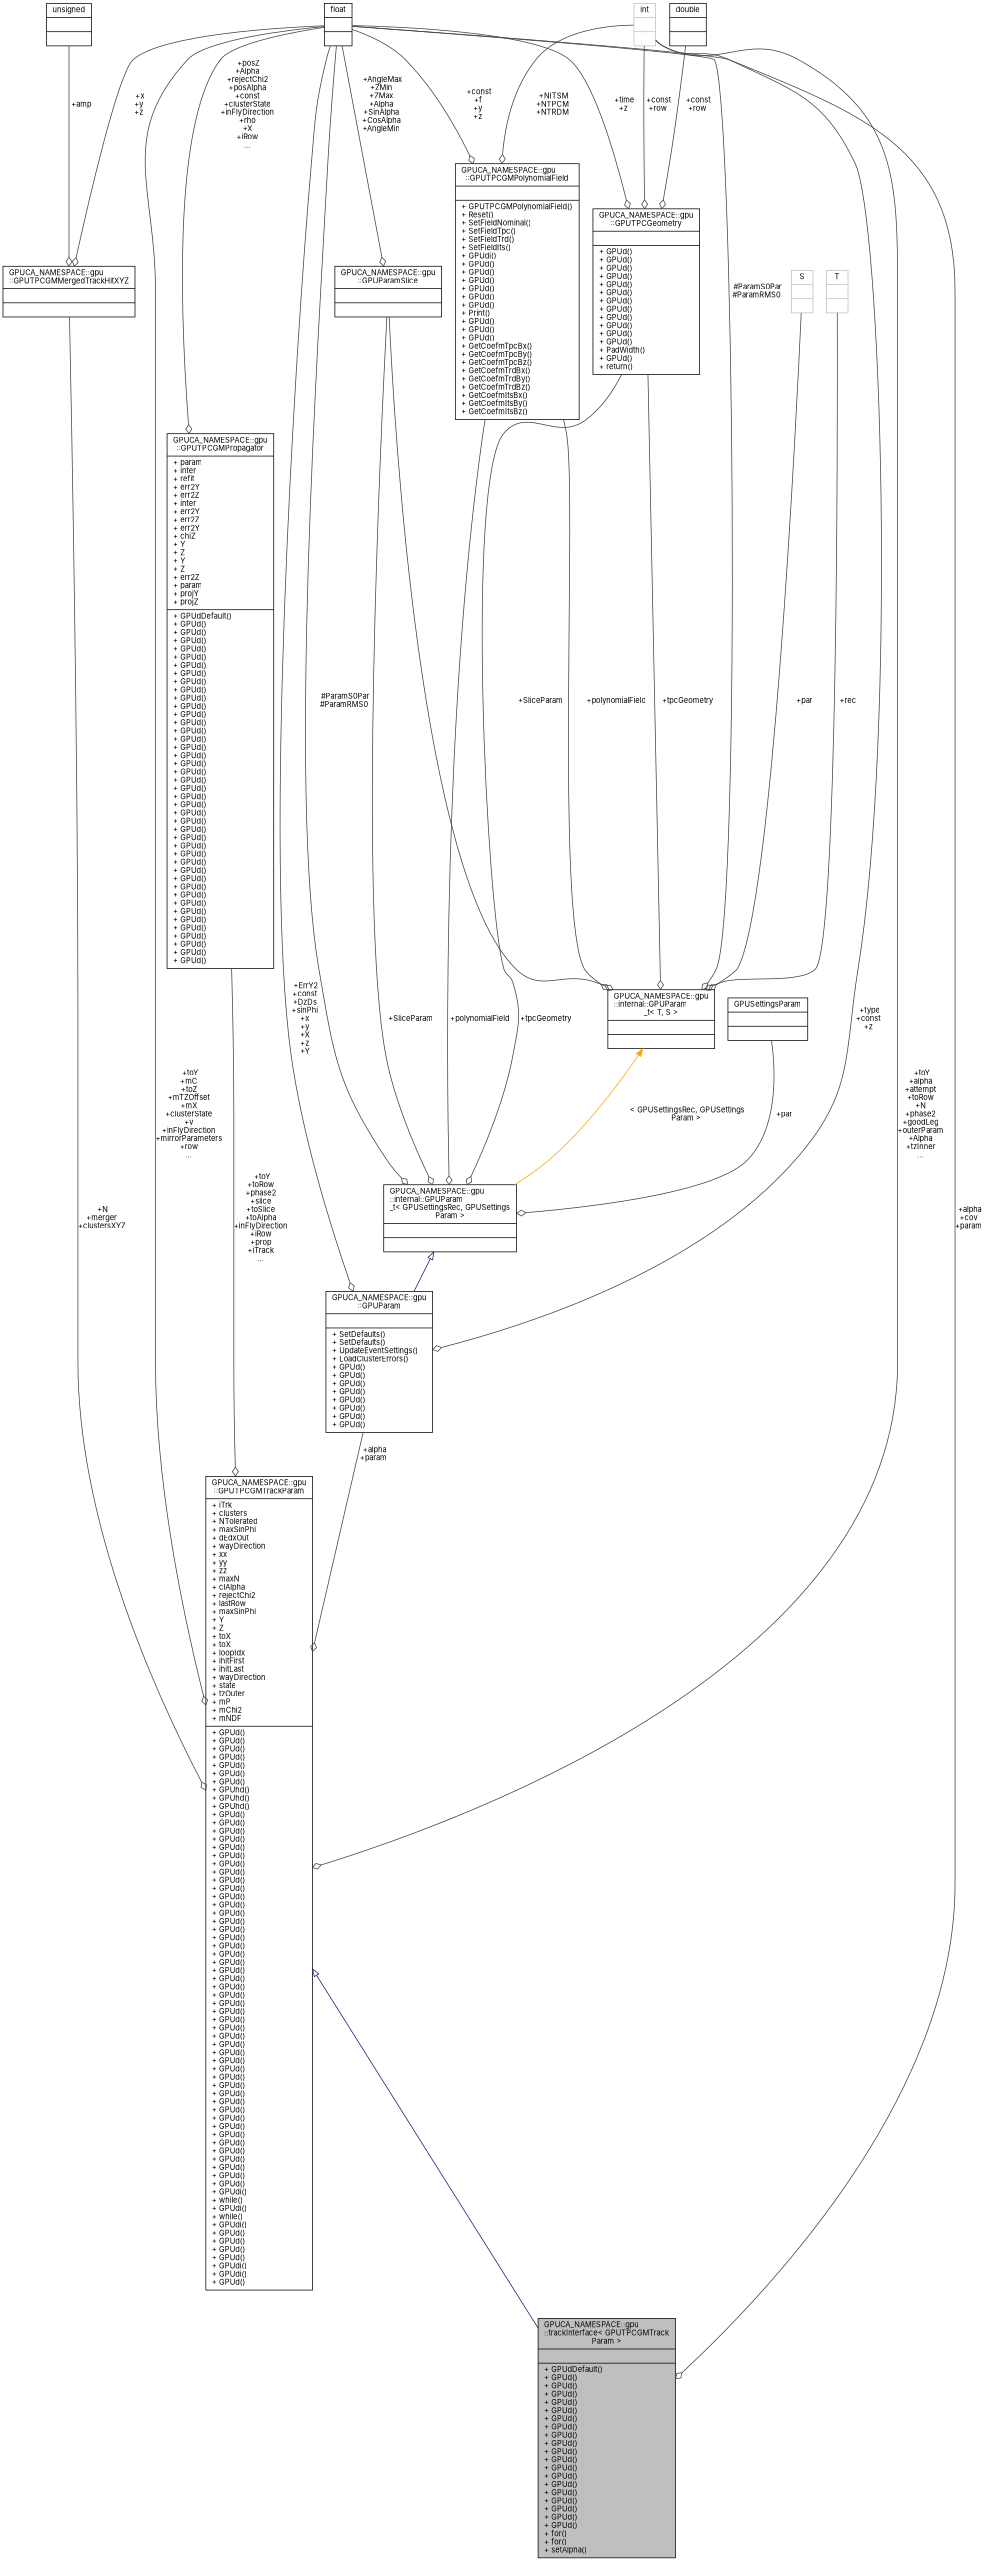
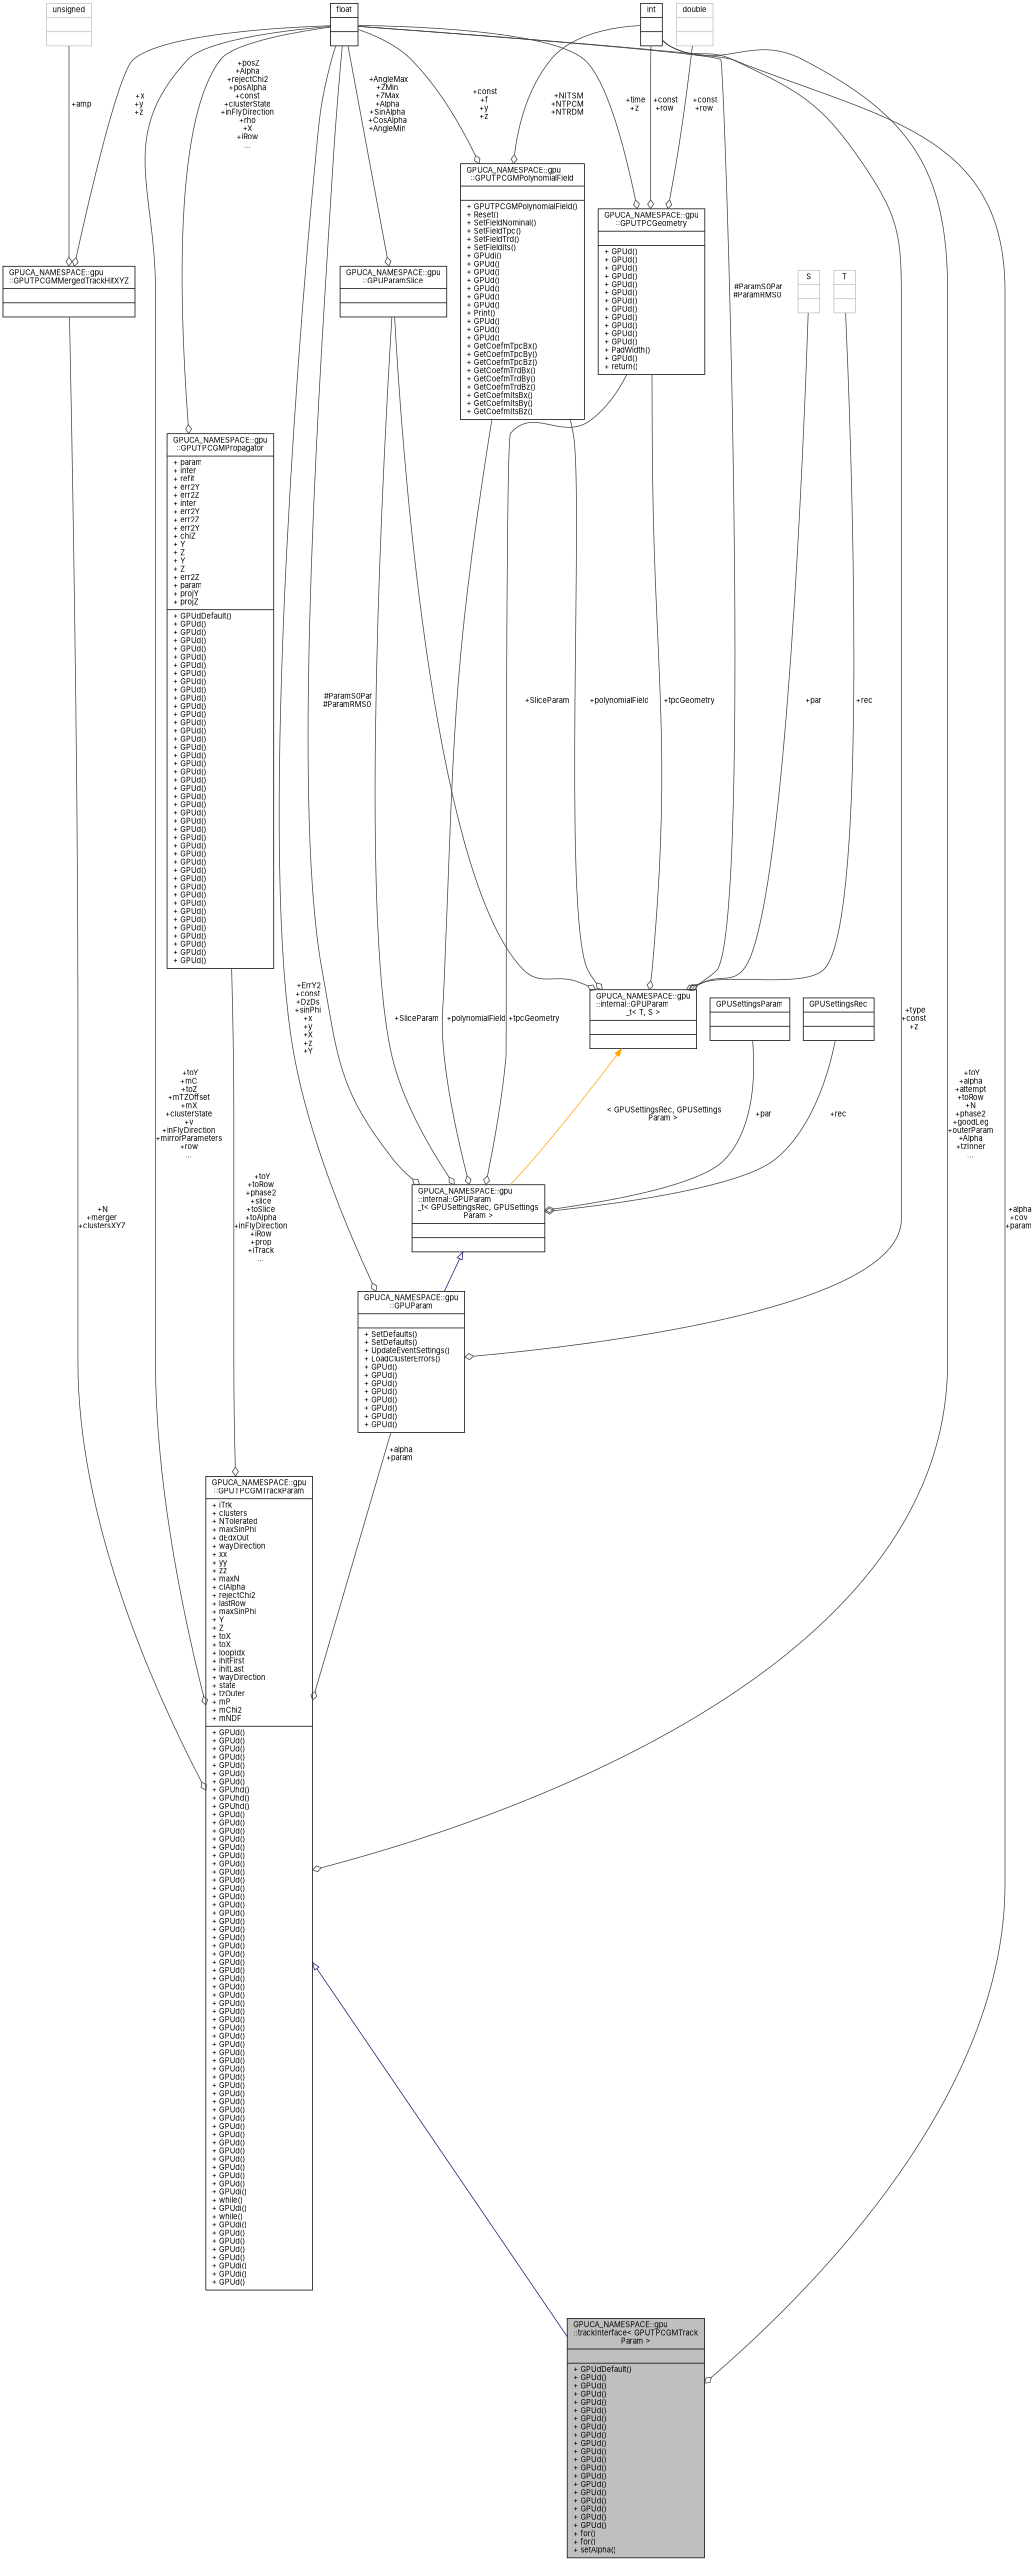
  digraph {
    fontname=Inter
    node [color=black fontname=Inter fontsize=10 shape=record]
    edge [color=grey25 fontname=Inter fontsize=10 labelfontname=Helvetica labelfontsize=10 style=solid arrowhead=odiamond]
    n1 [fillcolor=grey75 fontcolor=black height=0.2 label="{GPUCA_NAMESPACE::gpu\l::trackInterface\< GPUTPCGMTrack\lParam \>\n||+ GPUdDefault()\l+ GPUd()\l+ GPUd()\l+ GPUd()\l+ GPUd()\l+ GPUd()\l+ GPUd()\l+ GPUd()\l+ GPUd()\l+ GPUd()\l+ GPUd()\l+ GPUd()\l+ GPUd()\l+ GPUd()\l+ GPUd()\l+ GPUd()\l+ GPUd()\l+ GPUd()\l+ GPUd()\l+ GPUd()\l+ for()\l+ for()\l+ setAlpha()\l}" style=filled width=0.4]
    n2 [height=0.2 label="{GPUCA_NAMESPACE::gpu\l::GPUTPCGMTrackParam\n|+ iTrk\l+ clusters\l+ NTolerated\l+ maxSinPhi\l+ dEdxOut\l+ wayDirection\l+ xx\l+ yy\l+ zz\l+ maxN\l+ clAlpha\l+ rejectChi2\l+ lastRow\l+ maxSinPhi\l+ Y\l+ Z\l+ toX\l+ toX\l+ loopIdx\l+ ihitFirst\l+ ihitLast\l+ wayDirection\l+ state\l+ tzOuter\l+ mP\l+ mChi2\l+ mNDF\l|+ GPUd()\l+ GPUd()\l+ GPUd()\l+ GPUd()\l+ GPUd()\l+ GPUd()\l+ GPUd()\l+ GPUhd()\l+ GPUhd()\l+ GPUhd()\l+ GPUd()\l+ GPUd()\l+ GPUd()\l+ GPUd()\l+ GPUd()\l+ GPUd()\l+ GPUd()\l+ GPUd()\l+ GPUd()\l+ GPUd()\l+ GPUd()\l+ GPUd()\l+ GPUd()\l+ GPUd()\l+ GPUd()\l+ GPUd()\l+ GPUd()\l+ GPUd()\l+ GPUd()\l+ GPUd()\l+ GPUd()\l+ GPUd()\l+ GPUd()\l+ GPUd()\l+ GPUd()\l+ GPUd()\l+ GPUd()\l+ GPUd()\l+ GPUd()\l+ GPUd()\l+ GPUd()\l+ GPUd()\l+ GPUd()\l+ GPUd()\l+ GPUd()\l+ GPUd()\l+ GPUd()\l+ GPUd()\l+ GPUd()\l+ GPUd()\l+ GPUd()\l+ GPUd()\l+ GPUd()\l+ GPUd()\l+ GPUd()\l+ GPUd()\l+ GPUdi()\l+ while()\l+ GPUdi()\l+ while()\l+ GPUdi()\l+ GPUd()\l+ GPUd()\l+ GPUd()\l+ GPUd()\l+ GPUdi()\l+ GPUdi()\l+ GPUd()\l}" width=0.4]
    n3 [height=0.2 label="{GPUCA_NAMESPACE::gpu\l::GPUTPCGMMergedTrackHitXYZ\n||}" width=0.4]
    n4 [height=0.2 label="{float\n||}" width=0.4]
    n5 [height=0.2 label="{GPUCA_NAMESPACE::gpu\l::GPUTPCGMPropagator\n|+ param\l+ inter\l+ refit\l+ err2Y\l+ err2Z\l+ inter\l+ err2Y\l+ err2Z\l+ err2Y\l+ chiZ\l+ Y\l+ Z\l+ Y\l+ Z\l+ err2Z\l+ param\l+ projY\l+ projZ\l|+ GPUdDefault()\l+ GPUd()\l+ GPUd()\l+ GPUd()\l+ GPUd()\l+ GPUd()\l+ GPUd()\l+ GPUd()\l+ GPUd()\l+ GPUd()\l+ GPUd()\l+ GPUd()\l+ GPUd()\l+ GPUd()\l+ GPUd()\l+ GPUd()\l+ GPUd()\l+ GPUd()\l+ GPUd()\l+ GPUd()\l+ GPUd()\l+ GPUd()\l+ GPUd()\l+ GPUd()\l+ GPUd()\l+ GPUd()\l+ GPUd()\l+ GPUd()\l+ GPUd()\l+ GPUd()\l+ GPUd()\l+ GPUd()\l+ GPUd()\l+ GPUd()\l+ GPUd()\l+ GPUd()\l+ GPUd()\l+ GPUd()\l+ GPUd()\l+ GPUd()\l+ GPUd()\l+ GPUd()\l+ GPUd()\l}" width=0.4]
    n6 [height=0.2 label="{GPUCA_NAMESPACE::gpu\l::GPUParam\n||+ SetDefaults()\l+ SetDefaults()\l+ UpdateEventSettings()\l+ LoadClusterErrors()\l+ GPUd()\l+ GPUd()\l+ GPUd()\l+ GPUd()\l+ GPUd()\l+ GPUd()\l+ GPUd()\l+ GPUd()\l}" width=0.4]
    n7 [height=0.2 label="{GPUCA_NAMESPACE::gpu\l::internal::GPUParam\l_t\< GPUSettingsRec, GPUSettings\lParam \>\n||}" width=0.4]
    n8 [height=0.2 label="{GPUCA_NAMESPACE::gpu\l::GPUParamSlice\n||}" width=0.4]
    n9 [height=0.2 label="{GPUCA_NAMESPACE::gpu\l::GPUTPCGMPolynomialField\n||+ GPUTPCGMPolynomialField()\l+ Reset()\l+ SetFieldNominal()\l+ SetFieldTpc()\l+ SetFieldTrd()\l+ SetFieldIts()\l+ GPUdi()\l+ GPUd()\l+ GPUd()\l+ GPUd()\l+ GPUd()\l+ GPUd()\l+ GPUd()\l+ Print()\l+ GPUd()\l+ GPUd()\l+ GPUd()\l+ GetCoefmTpcBx()\l+ GetCoefmTpcBy()\l+ GetCoefmTpcBz()\l+ GetCoefmTrdBx()\l+ GetCoefmTrdBy()\l+ GetCoefmTrdBz()\l+ GetCoefmItsBx()\l+ GetCoefmItsBy()\l+ GetCoefmItsBz()\l}" width=0.4]
    n10 [height=0.2 label="{GPUCA_NAMESPACE::gpu\l::GPUTPCGeometry\n||+ GPUd()\l+ GPUd()\l+ GPUd()\l+ GPUd()\l+ GPUd()\l+ GPUd()\l+ GPUd()\l+ GPUd()\l+ GPUd()\l+ GPUd()\l+ GPUd()\l+ GPUd()\l+ PadWidth()\l+ GPUd()\l+ return()\l}" width=0.4]
    n11 [height=0.2 label="{GPUCA_NAMESPACE::gpu\l::internal::GPUParam\l_t\< T, S \>\n||}" width=0.4]
-   n12 [height=0.2 label="{unsigned\n||}" width=0.4]
+   n12 [color=grey75 height=0.2 label="{unsigned\n||}" width=0.4]
    n13 [height=0.2 label="{GPUSettingsParam\n||}" width=0.4]
-   n14 [color=grey75 height=0.2 label="{int\n||}" width=0.4]
-   n15 [height=0.2 label="{double\n||}" width=0.4]
+   n14 [height=0.2 label="{int\n||}" width=0.4]
+   n15 [color=grey75 height=0.2 label="{double\n||}" width=0.4]
+   n16 [height=0.2 label="{GPUSettingsRec\n||}" width=0.4]
    n17 [color=grey75 height=0.2 label="{S\n||}" width=0.4]
    n18 [color=grey75 height=0.2 label="{T\n||}" width=0.4]
    n2 -> n1 [arrowtail=onormal color=midnightblue dir=back arrowhead=""]
    n3 -> n2 [label=" +N\n+merger\n+clustersXYZ"]
    n4 -> n1 [label=" +alpha\n+cov\n+param"]
    n4 -> n2 [label=" +toY\n+mC\n+toZ\n+mTZOffset\n+mX\n+clusterState\n+v\n+inFlyDirection\n+mirrorParameters\n+row\n..."]
    n4 -> n3 [label=" +x\n+y\n+z"]
    n4 -> n5 [label=" +posZ\n+Alpha\n+rejectChi2\n+posAlpha\n+const\n+clusterState\n+inFlyDirection\n+rho\n+X\n+iRow\n..."]
    n4 -> n6 [label=" +ErrY2\n+const\n+DzDs\n+sinPhi\n+x\n+y\n+X\n+z\n+Y"]
    n4 -> n7 [label=" #ParamS0Par\n#ParamRMS0"]
    n4 -> n8 [label=" +AngleMax\n+ZMin\n+ZMax\n+Alpha\n+SinAlpha\n+CosAlpha\n+AngleMin"]
    n4 -> n9 [label=" +const\n+f\n+y\n+z"]
    n4 -> n10 [label=" +time\n+z"]
    n4 -> n11 [label=" #ParamS0Par\n#ParamRMS0"]
    n5 -> n2 [label=" +toY\n+toRow\n+phase2\n+slice\n+toSlice\n+toAlpha\n+inFlyDirection\n+iRow\n+prop\n+iTrack\n..."]
    n6 -> n2 [label=" +alpha\n+param"]
    n7 -> n6 [arrowtail=onormal color=midnightblue dir=back arrowhead=""]
    n8 -> n7 [label=" +SliceParam"]
    n8 -> n11 [label=" +SliceParam"]
    n9 -> n7 [label=" +polynomialField"]
    n9 -> n11 [label=" +polynomialField"]
    n10 -> n7 [label=" +tpcGeometry"]
    n10 -> n11 [label=" +tpcGeometry"]
    n11 -> n7 [color=orange dir=back label=" \< GPUSettingsRec, GPUSettings\lParam \>" arrowhead=""]
    n12 -> n3 [label=" +amp"]
    n13 -> n7 [label=" +par"]
    n14 -> n2 [label=" +toY\n+alpha\n+attempt\n+toRow\n+N\n+phase2\n+goodLeg\n+outerParam\n+Alpha\n+tzInner\n..."]
    n14 -> n6 [label=" +type\n+const\n+z"]
    n14 -> n9 [label=" +NITSM\n+NTPCM\n+NTRDM"]
    n14 -> n10 [label=" +const\n+row"]
    n15 -> n10 [label=" +const\n+row"]
+   n16 -> n7 [label=" +rec"]
    n17 -> n11 [label=" +par"]
    n18 -> n11 [label=" +rec"]
  }
